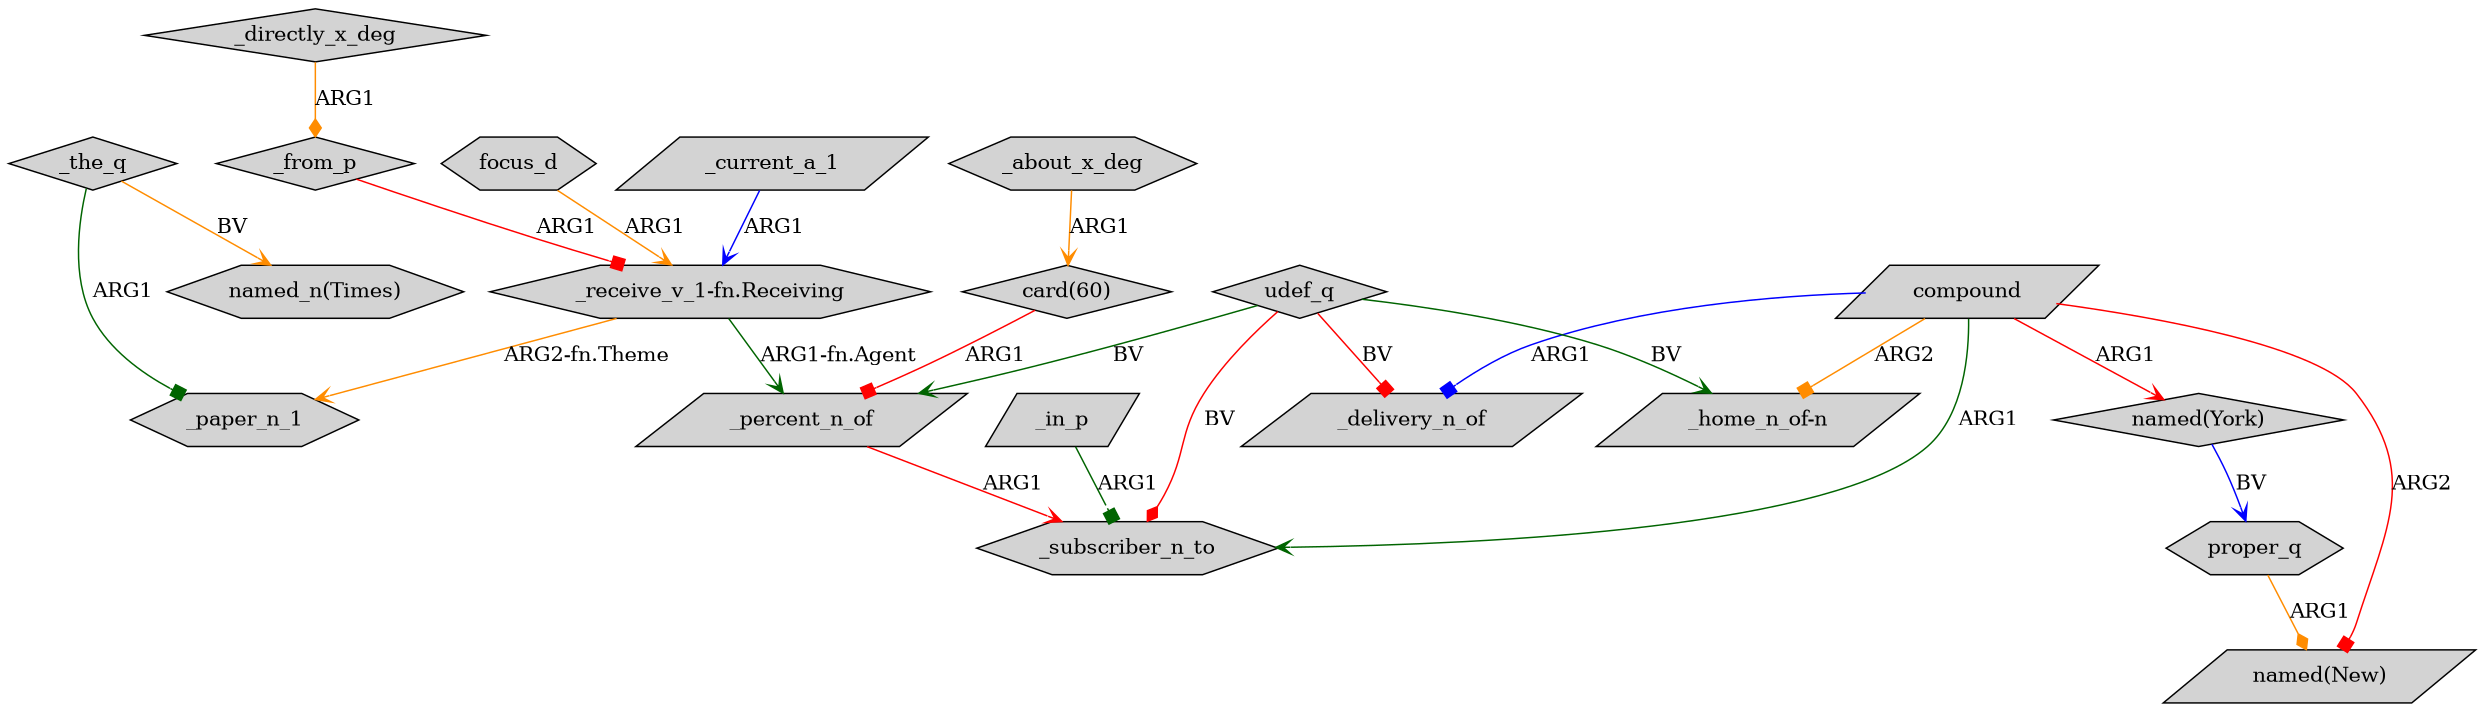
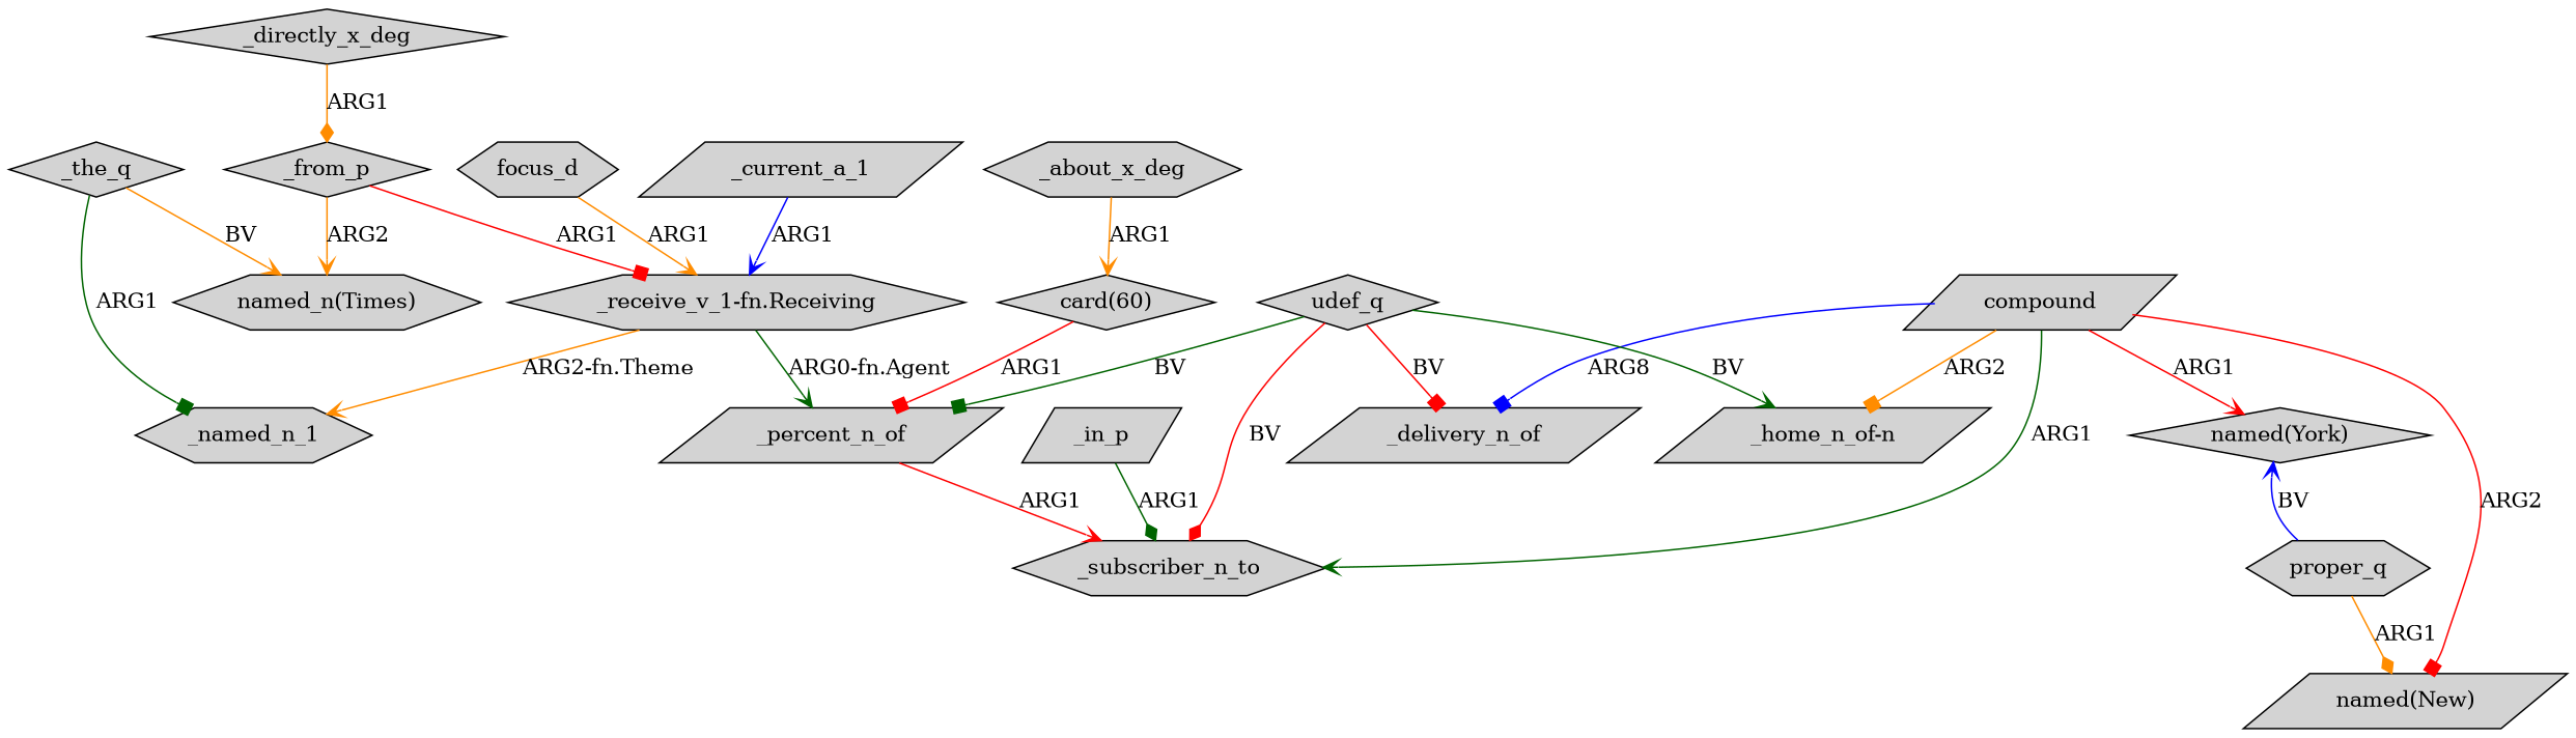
  digraph {
    node [shape=hexagon style=filled]
    edge [arrowhead=vee color=darkorange]
    _the_q [shape=diamond]
-   _paper_n_1
+   _paper_n_1 [label=_named_n_1]
    "named_n(Times)"
    _about_x_deg
    "card(60)" [shape=diamond]
    _percent_n_of [shape=parallelogram]
    _subscriber_n_to
    compound [shape=parallelogram]
    "named(New)" [shape=parallelogram]
    _delivery_n_of [shape=parallelogram]
    "_home_n_of-n" [shape=parallelogram]
    "named(York)" [shape=diamond]
    "_receive_v_1-fn.Receiving"
    _current_a_1 [shape=parallelogram]
    proper_q
    udef_q [shape=diamond]
    _in_p [shape=parallelogram]
    focus_d
    _from_p [shape=diamond]
    _directly_x_deg [shape=diamond]
    _the_q -> _paper_n_1 [arrowhead=box color=darkgreen label=ARG1]
    _the_q -> "named_n(Times)" [label=BV]
    _about_x_deg -> "card(60)" [label=ARG1]
    "card(60)" -> _percent_n_of [arrowhead=box color=red label=ARG1]
    _percent_n_of -> _subscriber_n_to [color=red label=ARG1]
    compound -> _subscriber_n_to [color=darkgreen label=ARG1]
    compound -> "named(New)" [arrowhead=box color=red label=ARG2]
-   compound -> _delivery_n_of [arrowhead=box color=blue label=ARG1]
+   compound -> _delivery_n_of [arrowhead=box color=blue label=ARG8]
    compound -> "_home_n_of-n" [arrowhead=box label=ARG2]
    compound -> "named(York)" [color=red label=ARG1]
    "_receive_v_1-fn.Receiving" -> _paper_n_1 [label="ARG2-fn.Theme"]
-   "_receive_v_1-fn.Receiving" -> _percent_n_of [color=darkgreen label="ARG1-fn.Agent"]
+   "_receive_v_1-fn.Receiving" -> _percent_n_of [color=darkgreen label="ARG0-fn.Agent"]
    _current_a_1 -> "_receive_v_1-fn.Receiving" [color=blue label=ARG1]
    proper_q -> "named(New)" [arrowhead=diamond label=ARG1]
-   "named(York)" -> proper_q [color=blue label=BV]
-   udef_q -> _percent_n_of [color=darkgreen label=BV]
+   proper_q -> "named(York)" [color=blue label=BV]
+   udef_q -> _percent_n_of [arrowhead=box color=darkgreen label=BV]
    udef_q -> _subscriber_n_to [arrowhead=diamond color=red label=BV]
    udef_q -> _delivery_n_of [arrowhead=box color=red label=BV]
    udef_q -> "_home_n_of-n" [color=darkgreen label=BV]
-   _in_p -> _subscriber_n_to [arrowhead=box color=darkgreen label=ARG1]
+   _in_p -> _subscriber_n_to [arrowhead=diamond color=darkgreen label=ARG1]
    focus_d -> "_receive_v_1-fn.Receiving" [label=ARG1]
+   _from_p -> "named_n(Times)" [label=ARG2]
    _from_p -> "_receive_v_1-fn.Receiving" [arrowhead=box color=red label=ARG1]
    _directly_x_deg -> _from_p [arrowhead=diamond label=ARG1]
  }
